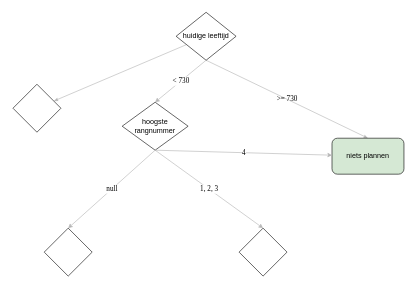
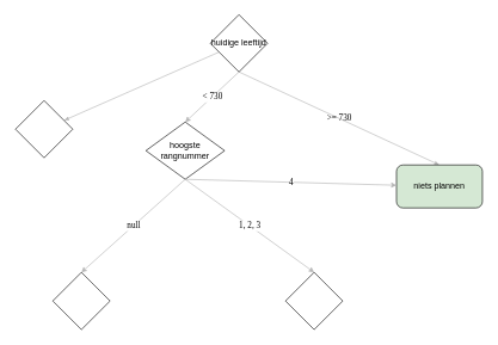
  <mxCell id="0" />
  <mxCell id="1" parent="0" />
  <mxCell id="2" value="&lt;font style=&quot;font-size: 12px;&quot;&gt;&amp;gt;= 730&lt;/font&gt;" style="edgeStyle=none;rounded=1;html=1;labelBackgroundColor=none;startArrow=none;startFill=0;startSize=5;endArrow=classicThin;endFill=1;endSize=5;jettySize=auto;orthogonalLoop=1;strokeColor=#B3B3B3;strokeWidth=1;fontFamily=Verdana;fontSize=12;exitX=0.5;exitY=1;exitDx=0;exitDy=0;entryX=0.5;entryY=0;entryDx=0;entryDy=0;" parent="1" source="4" target="5" edge="1"><mxGeometry relative="1" as="geometry"><mxPoint x="413" y="250" as="targetPoint" /><Array as="points" /></mxGeometry></mxCell>
  <mxCell id="3" value="" style="edgeStyle=none;shape=connector;rounded=1;orthogonalLoop=1;jettySize=auto;html=1;labelBackgroundColor=none;strokeColor=#B3B3B3;strokeWidth=1;fontFamily=Verdana;fontSize=12;fontColor=default;startArrow=none;startFill=0;endArrow=classicThin;endFill=1;startSize=5;endSize=5;" edge="1" parent="1" source="4" target="17"><mxGeometry relative="1" as="geometry"><mxPoint x="-97.005" y="156.316" as="sourcePoint" /></mxGeometry></mxCell>
- <mxCell id="4" value="huidige leeftijd" style="rhombus;whiteSpace=wrap;html=1;" vertex="1" parent="1"><mxGeometry x="293" y="20" width="100" height="80" as="geometry" /></mxCell>
+ <mxCell id="4" value="huidige leeftijd" style="rhombus;whiteSpace=wrap;html=1;" vertex="1" parent="1"><mxGeometry x="293" y="20" width="80" height="80" as="geometry" /></mxCell>
  <mxCell id="5" value="niets plannen" style="rounded=1;whiteSpace=wrap;html=1;fillColor=#d5e8d4;" vertex="1" parent="1"><mxGeometry x="553" y="230" width="120" height="60" as="geometry" /></mxCell>
  <mxCell id="6" value="hoogste rangnummer" style="rhombus;whiteSpace=wrap;html=1;" vertex="1" parent="1"><mxGeometry x="203" y="170" width="110" height="80" as="geometry" /></mxCell>
  <mxCell id="7" value="" style="endArrow=classic;html=1;rounded=1;labelBackgroundColor=none;strokeColor=#B3B3B3;strokeWidth=1;fontFamily=Verdana;fontSize=12;fontColor=default;startSize=5;endSize=5;shape=connector;exitX=0.5;exitY=1;exitDx=0;exitDy=0;entryX=0.5;entryY=0;entryDx=0;entryDy=0;" edge="1" parent="1" source="4" target="6"><mxGeometry relative="1" as="geometry"><mxPoint x="153" y="110" as="sourcePoint" /><mxPoint x="253" y="110" as="targetPoint" /></mxGeometry></mxCell>
  <mxCell id="8" value="&amp;lt; 730" style="edgeLabel;resizable=0;html=1;align=center;verticalAlign=middle;fontFamily=Verdana;fontSize=12;fontColor=default;" connectable="0" vertex="1" parent="7"><mxGeometry relative="1" as="geometry" /></mxCell>
  <mxCell id="9" value="" style="endArrow=classic;html=1;rounded=1;labelBackgroundColor=none;strokeColor=#B3B3B3;strokeWidth=1;fontFamily=Verdana;fontSize=12;fontColor=default;startSize=5;endSize=5;shape=connector;exitX=0.5;exitY=1;exitDx=0;exitDy=0;" edge="1" parent="1" source="6" target="5"><mxGeometry relative="1" as="geometry"><mxPoint x="-27" y="440" as="sourcePoint" /><mxPoint x="73" y="440" as="targetPoint" /></mxGeometry></mxCell>
  <mxCell id="10" value="4" style="edgeLabel;resizable=0;html=1;align=center;verticalAlign=middle;fontFamily=Verdana;fontSize=12;fontColor=default;" connectable="0" vertex="1" parent="9"><mxGeometry relative="1" as="geometry" /></mxCell>
  <mxCell id="11" value="" style="endArrow=classic;html=1;rounded=1;labelBackgroundColor=none;strokeColor=#B3B3B3;strokeWidth=1;fontFamily=Verdana;fontSize=12;fontColor=default;startSize=5;endSize=5;shape=connector;exitX=0.5;exitY=1;exitDx=0;exitDy=0;entryX=0.5;entryY=0;entryDx=0;entryDy=0;" edge="1" parent="1" source="6" target="15"><mxGeometry relative="1" as="geometry"><mxPoint x="-47" y="490" as="sourcePoint" /><mxPoint x="53" y="490" as="targetPoint" /></mxGeometry></mxCell>
  <mxCell id="12" value="null" style="edgeLabel;resizable=0;html=1;align=center;verticalAlign=middle;fontFamily=Verdana;fontSize=12;fontColor=default;" connectable="0" vertex="1" parent="11"><mxGeometry relative="1" as="geometry" /></mxCell>
  <mxCell id="13" value="" style="endArrow=classic;html=1;rounded=1;labelBackgroundColor=none;strokeColor=#B3B3B3;strokeWidth=1;fontFamily=Verdana;fontSize=12;fontColor=default;startSize=5;endSize=5;shape=connector;exitX=0.5;exitY=1;exitDx=0;exitDy=0;entryX=0.5;entryY=0;entryDx=0;entryDy=0;" edge="1" parent="1" source="6" target="16"><mxGeometry relative="1" as="geometry"><mxPoint x="-57" y="540" as="sourcePoint" /><mxPoint x="203" y="380" as="targetPoint" /></mxGeometry></mxCell>
  <mxCell id="14" value="1, 2, 3" style="edgeLabel;resizable=0;html=1;align=center;verticalAlign=middle;fontFamily=Verdana;fontSize=12;fontColor=default;" connectable="0" vertex="1" parent="13"><mxGeometry relative="1" as="geometry" /></mxCell>
  <mxCell id="15" value="" style="rhombus;whiteSpace=wrap;html=1;fontFamily=Verdana;fontSize=12;fontColor=default;" vertex="1" parent="1"><mxGeometry x="73" y="380" width="80" height="80" as="geometry" /></mxCell>
  <mxCell id="16" value="" style="rhombus;whiteSpace=wrap;html=1;fontFamily=Verdana;fontSize=12;fontColor=default;" vertex="1" parent="1"><mxGeometry x="398" y="380" width="80" height="80" as="geometry" /></mxCell>
  <mxCell id="17" value="" style="rhombus;whiteSpace=wrap;html=1;fontFamily=Verdana;fontSize=12;fontColor=default;" vertex="1" parent="1"><mxGeometry x="20.89" y="140" width="80" height="80" as="geometry" /></mxCell>
